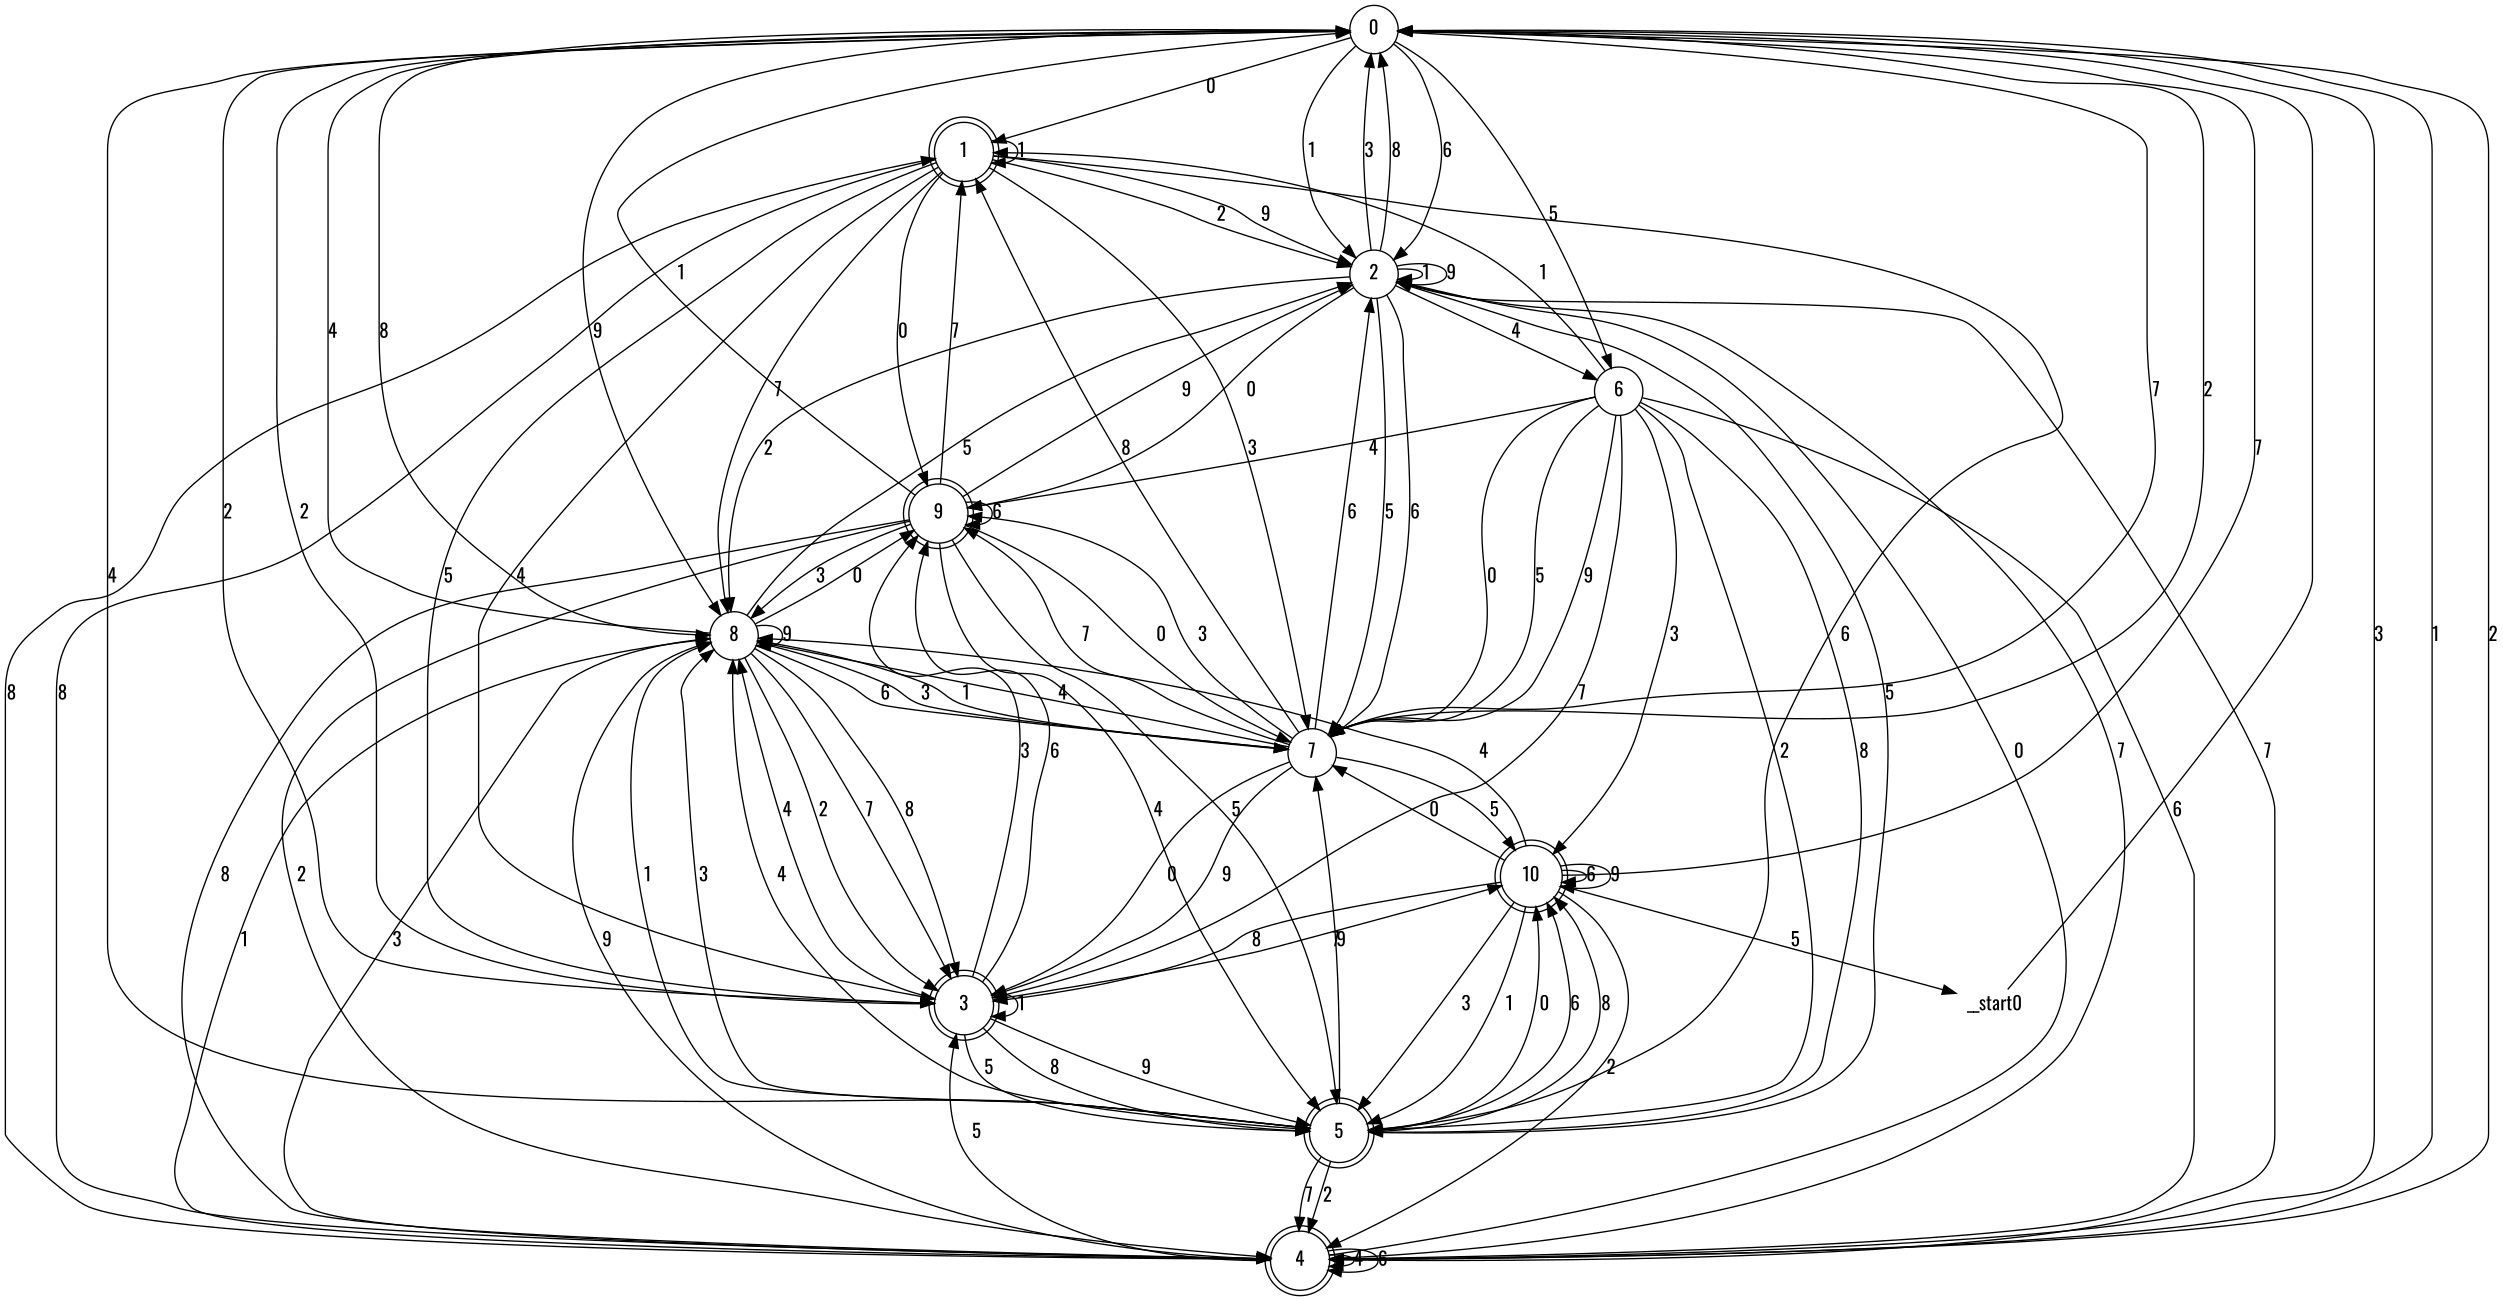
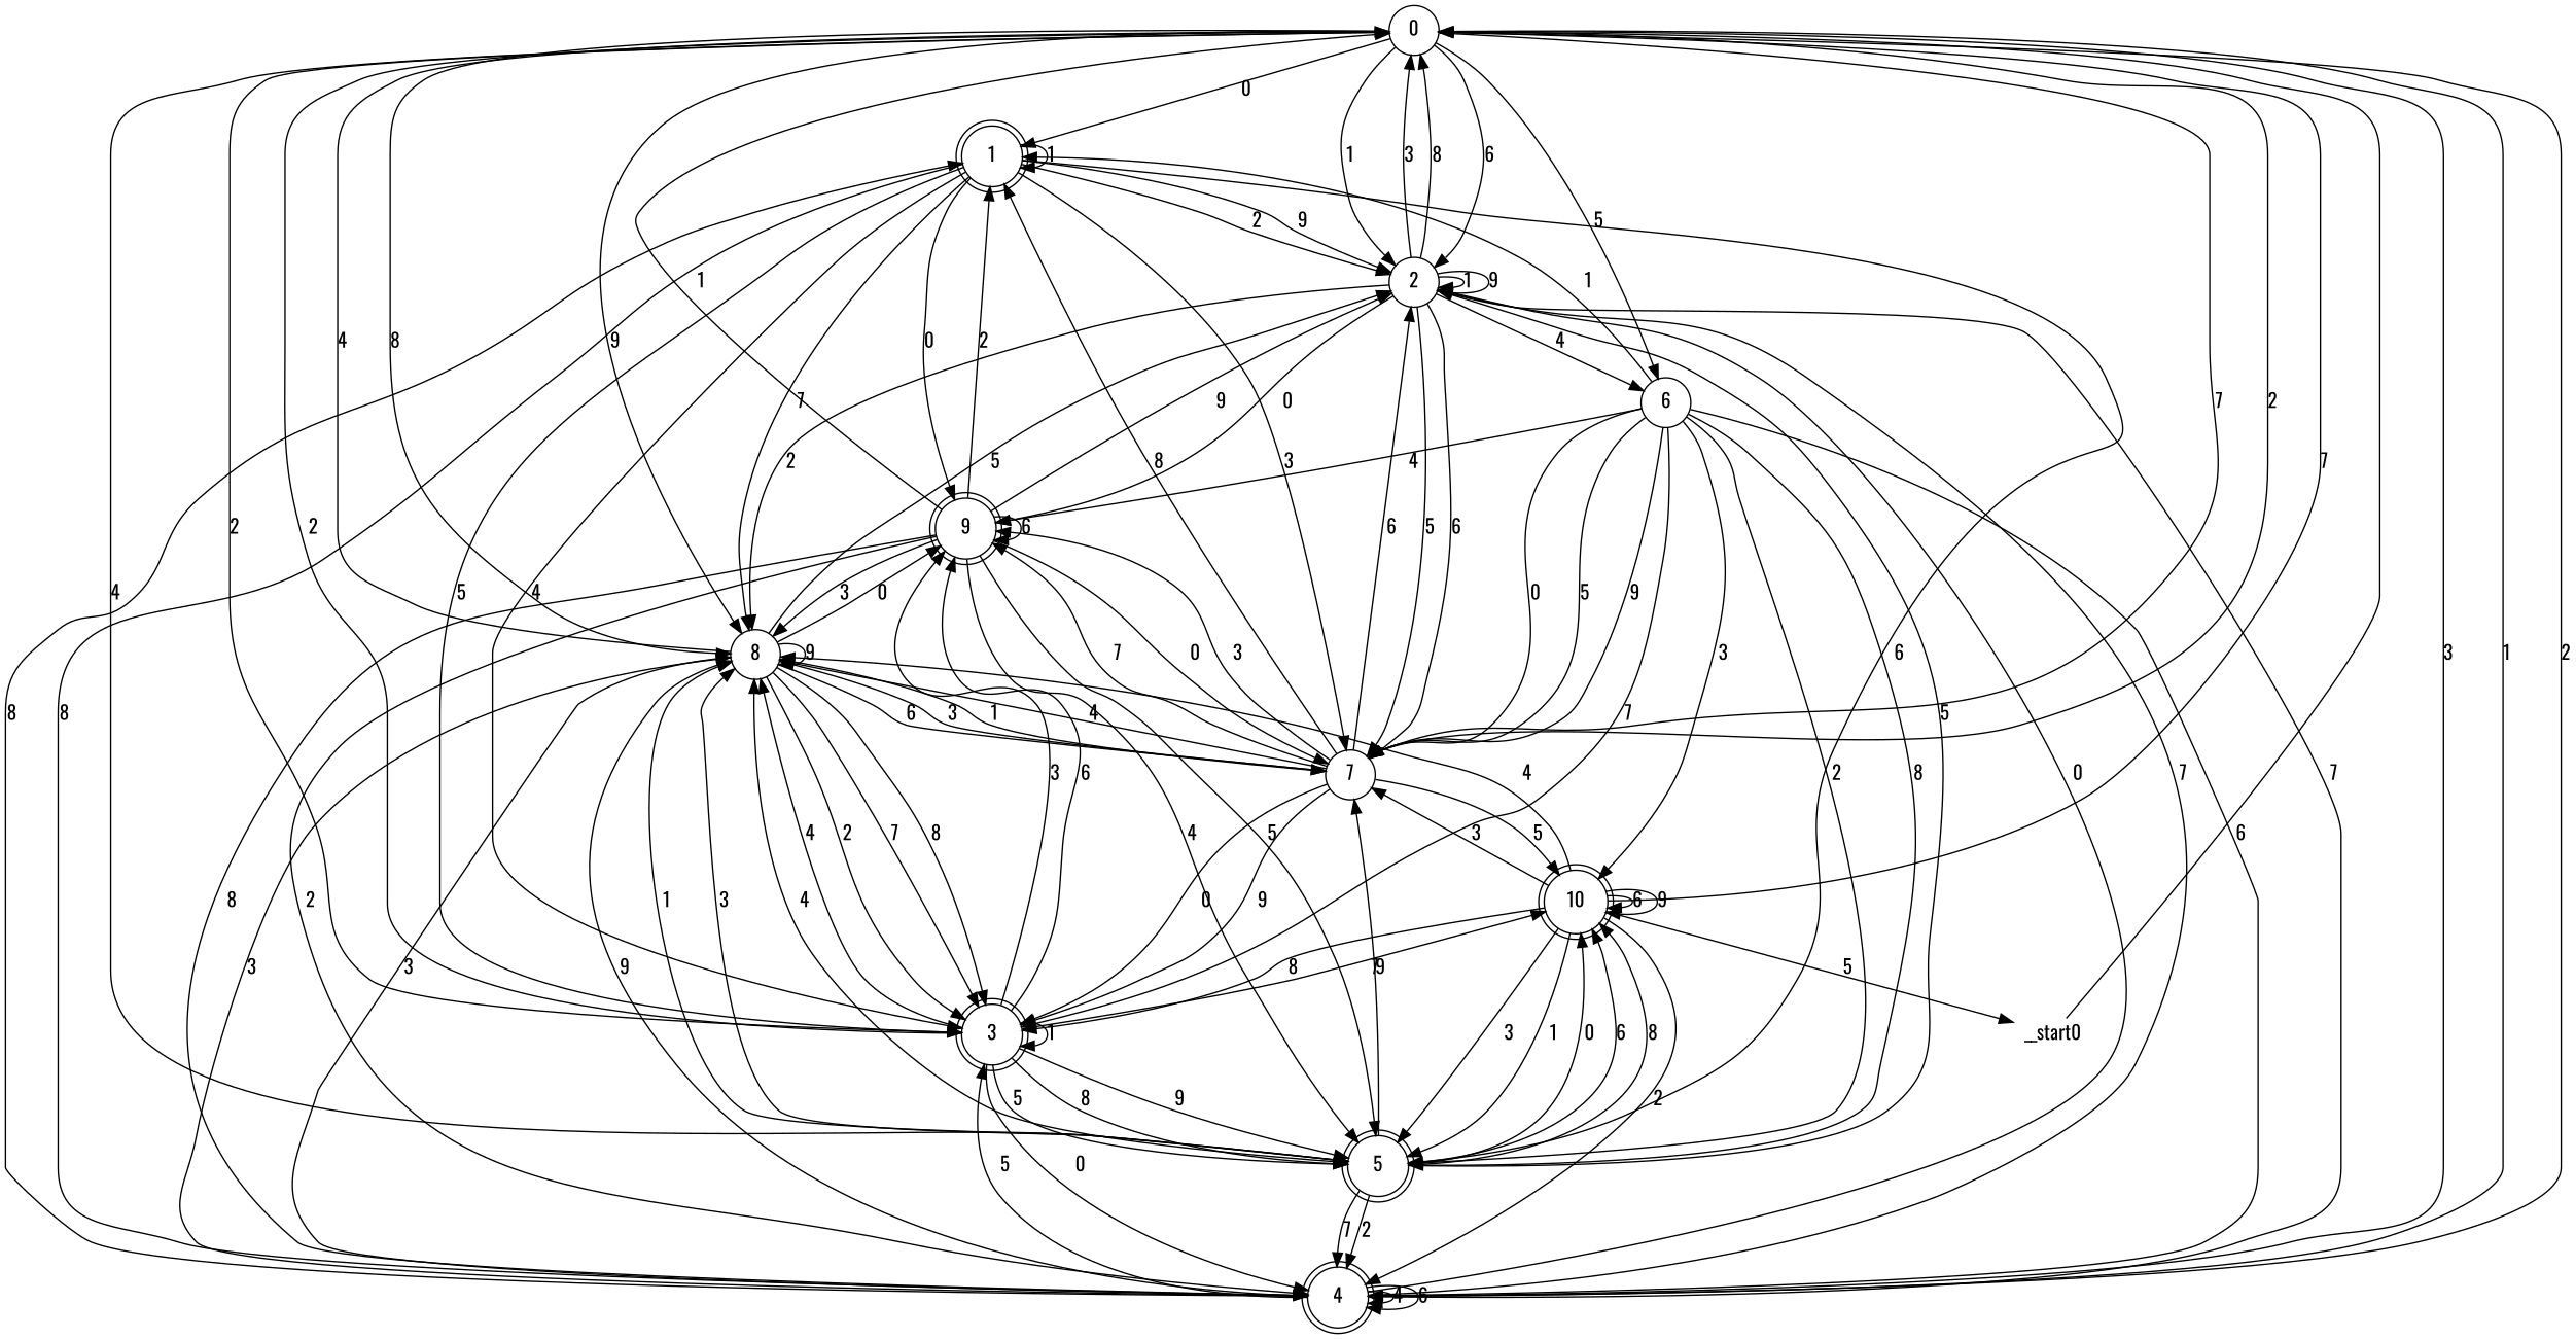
  digraph {
    fontname=Oswald
    node [fontname=Oswald shape=doublecircle]
    edge [fontname=Oswald]
    n1 [label=0 shape=circle]
    n2 [label=1]
    n3 [label=2 shape=circle]
    n4 [label=3]
    n5 [label=4]
    n6 [label=5]
    n7 [label=6 shape=circle]
    n8 [label=7 shape=circle]
    n9 [label=8 shape=circle]
    n10 [label=9]
    n11 [label=10]
    __start0 [height=0 shape=none width=0]
    n1 -> n2 [label=0]
    n1 -> n3 [label=1]
    n1 -> n3 [label=6]
    n1 -> n4 [label=2]
    n1 -> n5 [label=3]
    n1 -> n6 [label=4]
    n1 -> n7 [label=5]
    n1 -> n8 [label=7]
    n1 -> n9 [label=8]
    n1 -> n9 [label=9]
    n2 -> n2 [label=1]
    n2 -> n3 [label=2]
    n2 -> n3 [label=9]
    n2 -> n4 [label=4]
    n2 -> n4 [label=5]
    n2 -> n5 [label=8]
    n2 -> n6 [label=6]
    n2 -> n8 [label=3]
    n2 -> n9 [label=7]
    n2 -> n10 [label=0]
    n3 -> n1 [label=3]
    n3 -> n1 [label=8]
    n3 -> n3 [label=1]
    n3 -> n3 [label=9]
    n3 -> n5 [label=7]
    n3 -> n7 [label=4]
    n3 -> n8 [label=5]
    n3 -> n8 [label=6]
    n3 -> n9 [label=2]
    n3 -> n10 [label=0]
    n4 -> n1 [label=2]
    n4 -> n4 [label=1]
+   n4 -> n5 [label=0]
    n4 -> n6 [label=5]
    n4 -> n6 [label=8]
    n4 -> n6 [label=9]
    n4 -> n9 [label=4]
    n4 -> n10 [label=3]
    n4 -> n10 [label=6]
    n4 -> n11 [label=7]
    n5 -> n1 [label=1]
    n5 -> n1 [label=2]
    n5 -> n2 [label=8]
    n5 -> n3 [label=0]
    n5 -> n3 [label=7]
    n5 -> n4 [label=5]
    n5 -> n5 [label=4]
    n5 -> n5 [label=6]
    n5 -> n9 [label=3]
    n5 -> n9 [label=9]
    n6 -> n3 [label=5]
    n6 -> n5 [label=2]
    n6 -> n5 [label=7]
    n6 -> n8 [label=9]
    n6 -> n9 [label=1]
    n6 -> n9 [label=3]
    n6 -> n9 [label=4]
    n6 -> n11 [label=0]
    n6 -> n11 [label=6]
    n6 -> n11 [label=8]
    n7 -> n2 [label=1]
    n7 -> n4 [label=7]
    n7 -> n5 [label=6]
    n7 -> n6 [label=2]
    n7 -> n6 [label=8]
    n7 -> n8 [label=0]
    n7 -> n8 [label=5]
    n7 -> n8 [label=9]
    n7 -> n10 [label=4]
    n7 -> n11 [label=3]
    n8 -> n1 [label=2]
    n8 -> n2 [label=8]
    n8 -> n3 [label=6]
    n8 -> n4 [label=0]
    n8 -> n4 [label=9]
    n8 -> n9 [label=1]
    n8 -> n9 [label=4]
    n8 -> n10 [label=3]
    n8 -> n10 [label=7]
    n8 -> n11 [label=5]
    n9 -> n1 [label=4]
    n9 -> n3 [label=5]
    n9 -> n4 [label=2]
    n9 -> n4 [label=7]
    n9 -> n4 [label=8]
-   n9 -> n5 [label=1]
+   n9 -> n5 [label=3]
    n9 -> n8 [label=3]
    n9 -> n8 [label=6]
    n9 -> n9 [label=9]
    n9 -> n10 [label=0]
    n10 -> n1 [label=1]
-   n10 -> n2 [label=7]
+   n10 -> n2 [label=2]
    n10 -> n3 [label=9]
    n10 -> n5 [label=2]
    n10 -> n5 [label=8]
    n10 -> n6 [label=4]
    n10 -> n6 [label=5]
    n10 -> n8 [label=0]
    n10 -> n9 [label=3]
    n10 -> n10 [label=6]
    n11 -> n1 [label=7]
    n11 -> n4 [label=8]
    n11 -> n5 [label=2]
    n11 -> n6 [label=1]
    n11 -> n6 [label=3]
-   n11 -> n8 [label=0]
+   n11 -> n8 [label=3]
    n11 -> n9 [label=4]
    n11 -> n11 [label=6]
    n11 -> n11 [label=9]
    n11 -> __start0 [label=5]
    __start0 -> n1
  }
